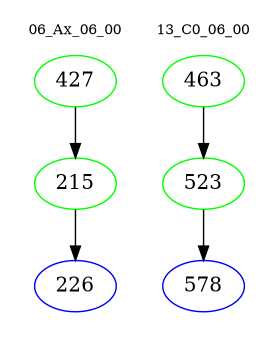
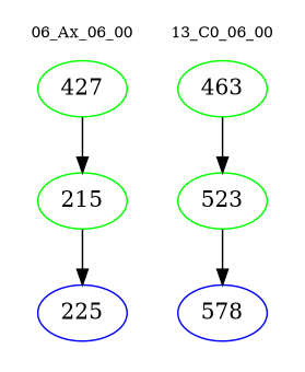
  digraph {
    node [color=green]
    edge [color=black]
    n1 [label=427]
    n2 [label=215]
-   n3 [color=blue label=226]
+   n3 [color=blue label=225]
    n4 [label=463]
    n5 [label=523]
    n6 [color=blue label=578]
    subgraph cluster_1 {
      color=white
      fontsize=10
      label="06_Ax_06_00"
      n1
      n2
      n3
    }
    subgraph cluster_2 {
      color=white
      fontsize=10
      label="13_C0_06_00"
      n4
      n5
      n6
    }
    n1 -> n2
    n2 -> n3
    n4 -> n5
    n5 -> n6
  }
